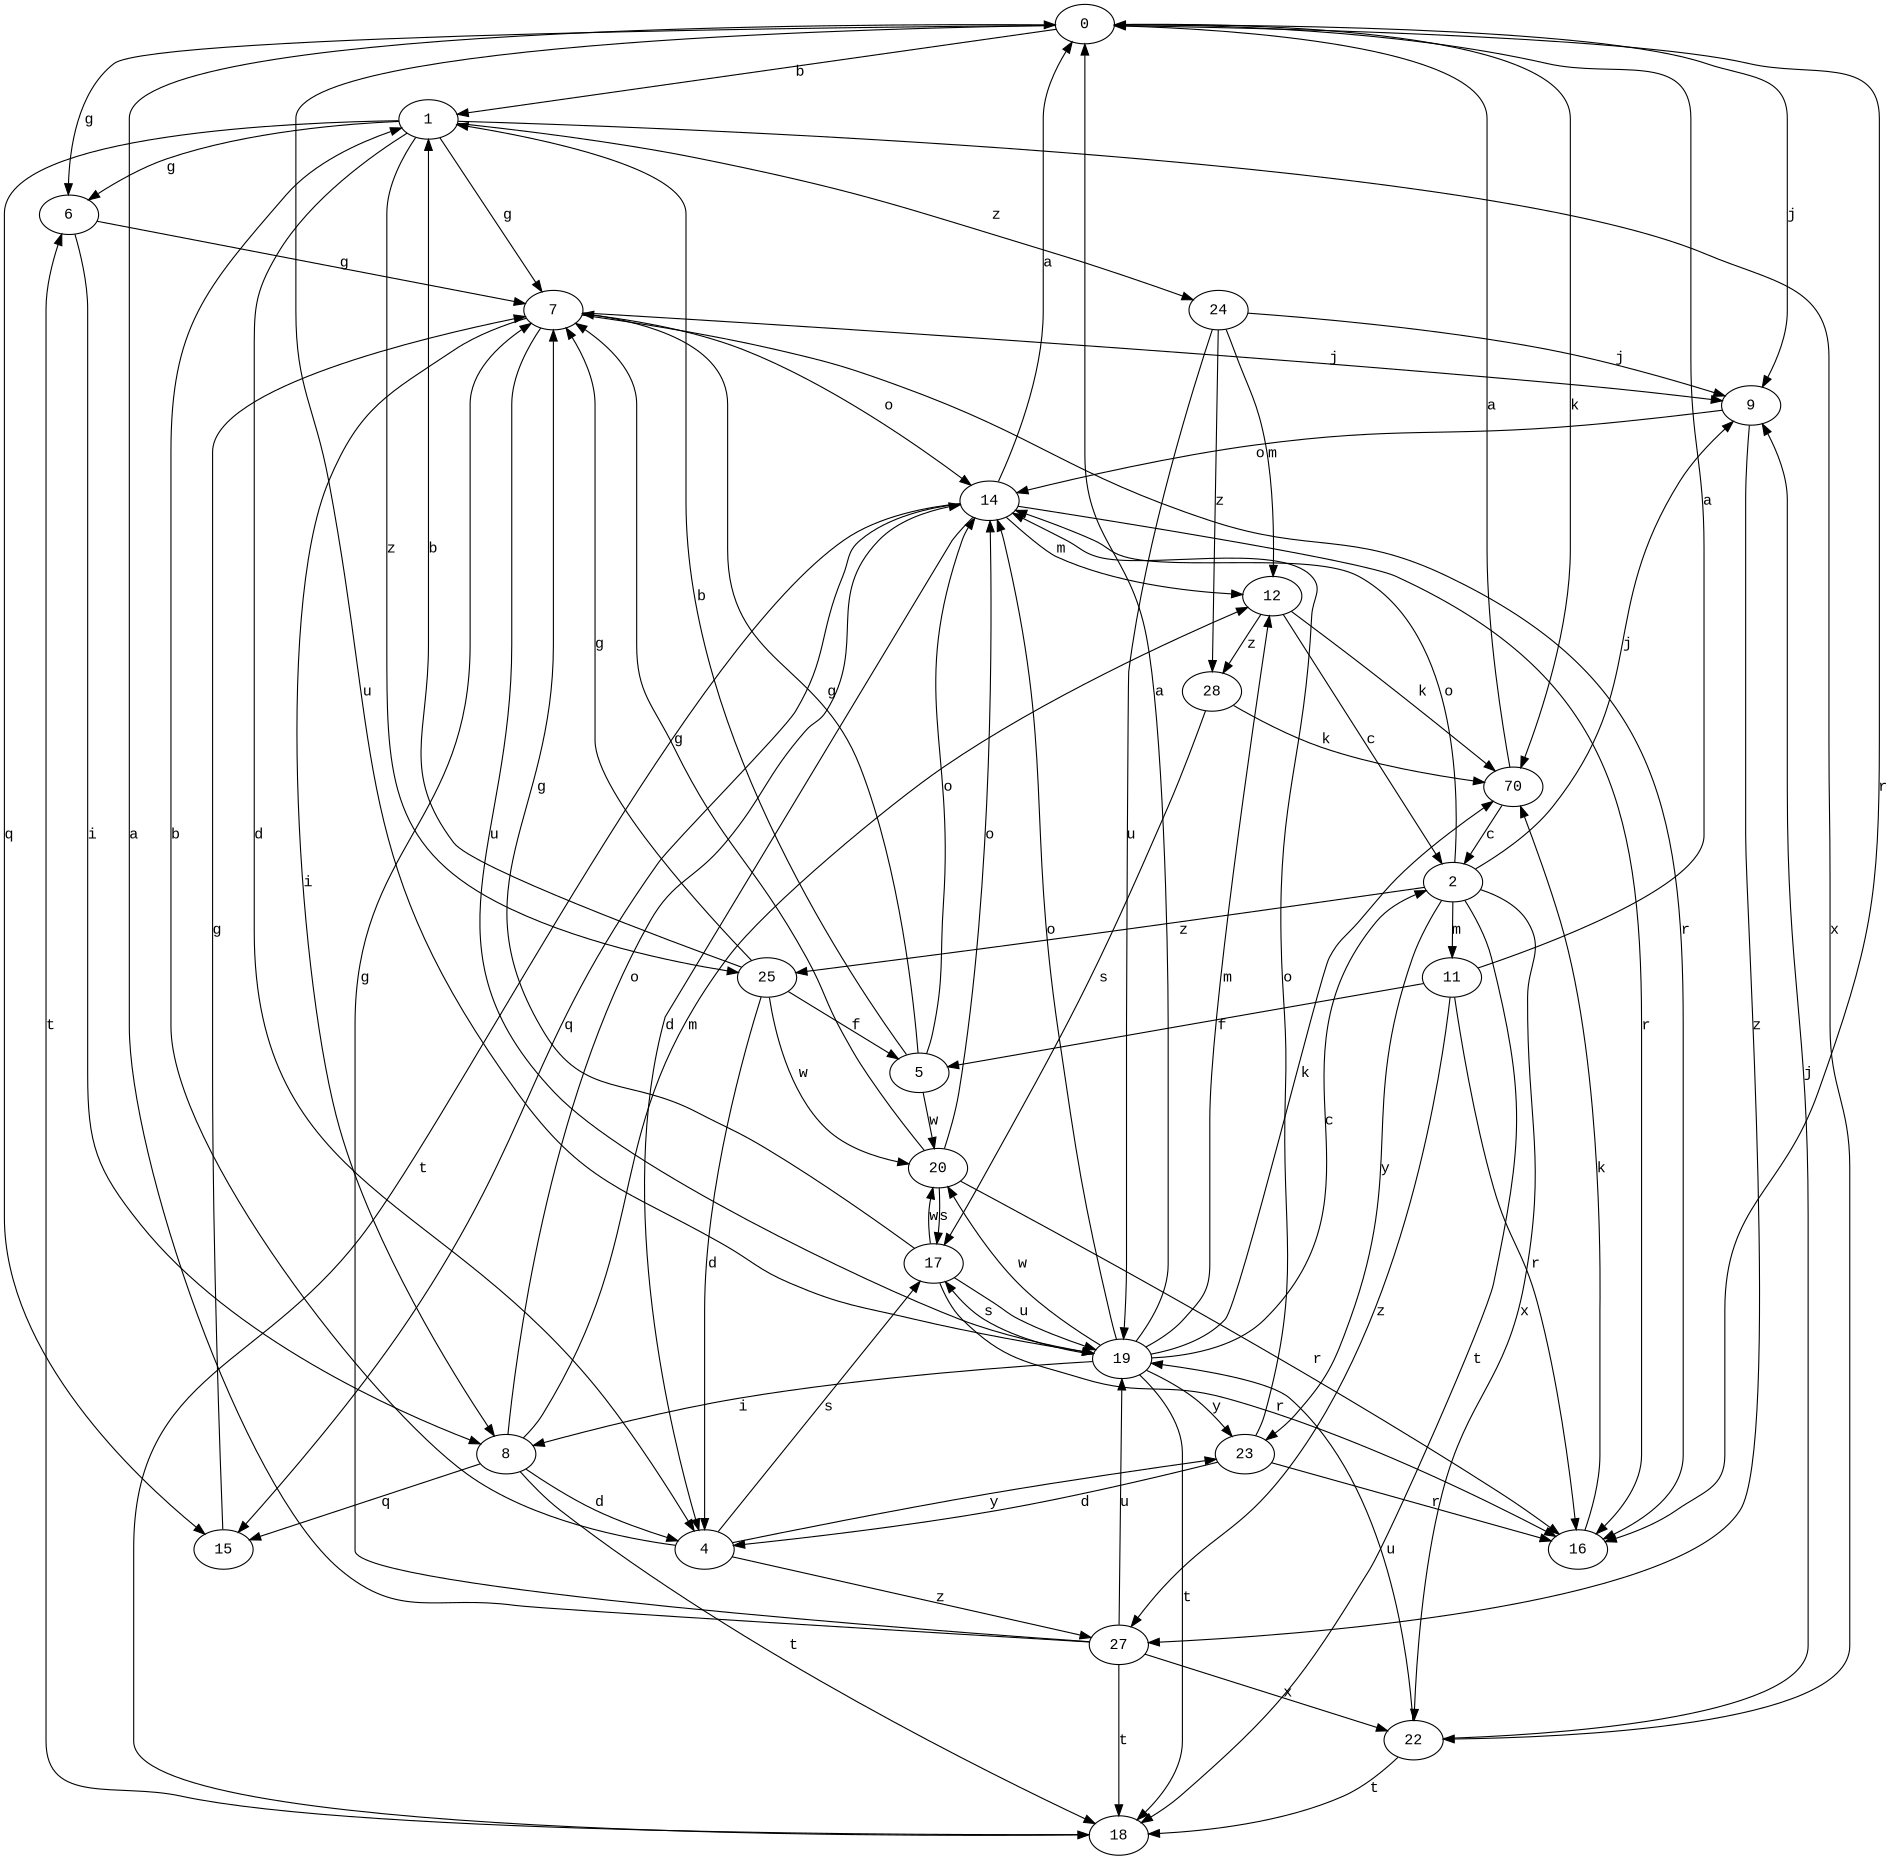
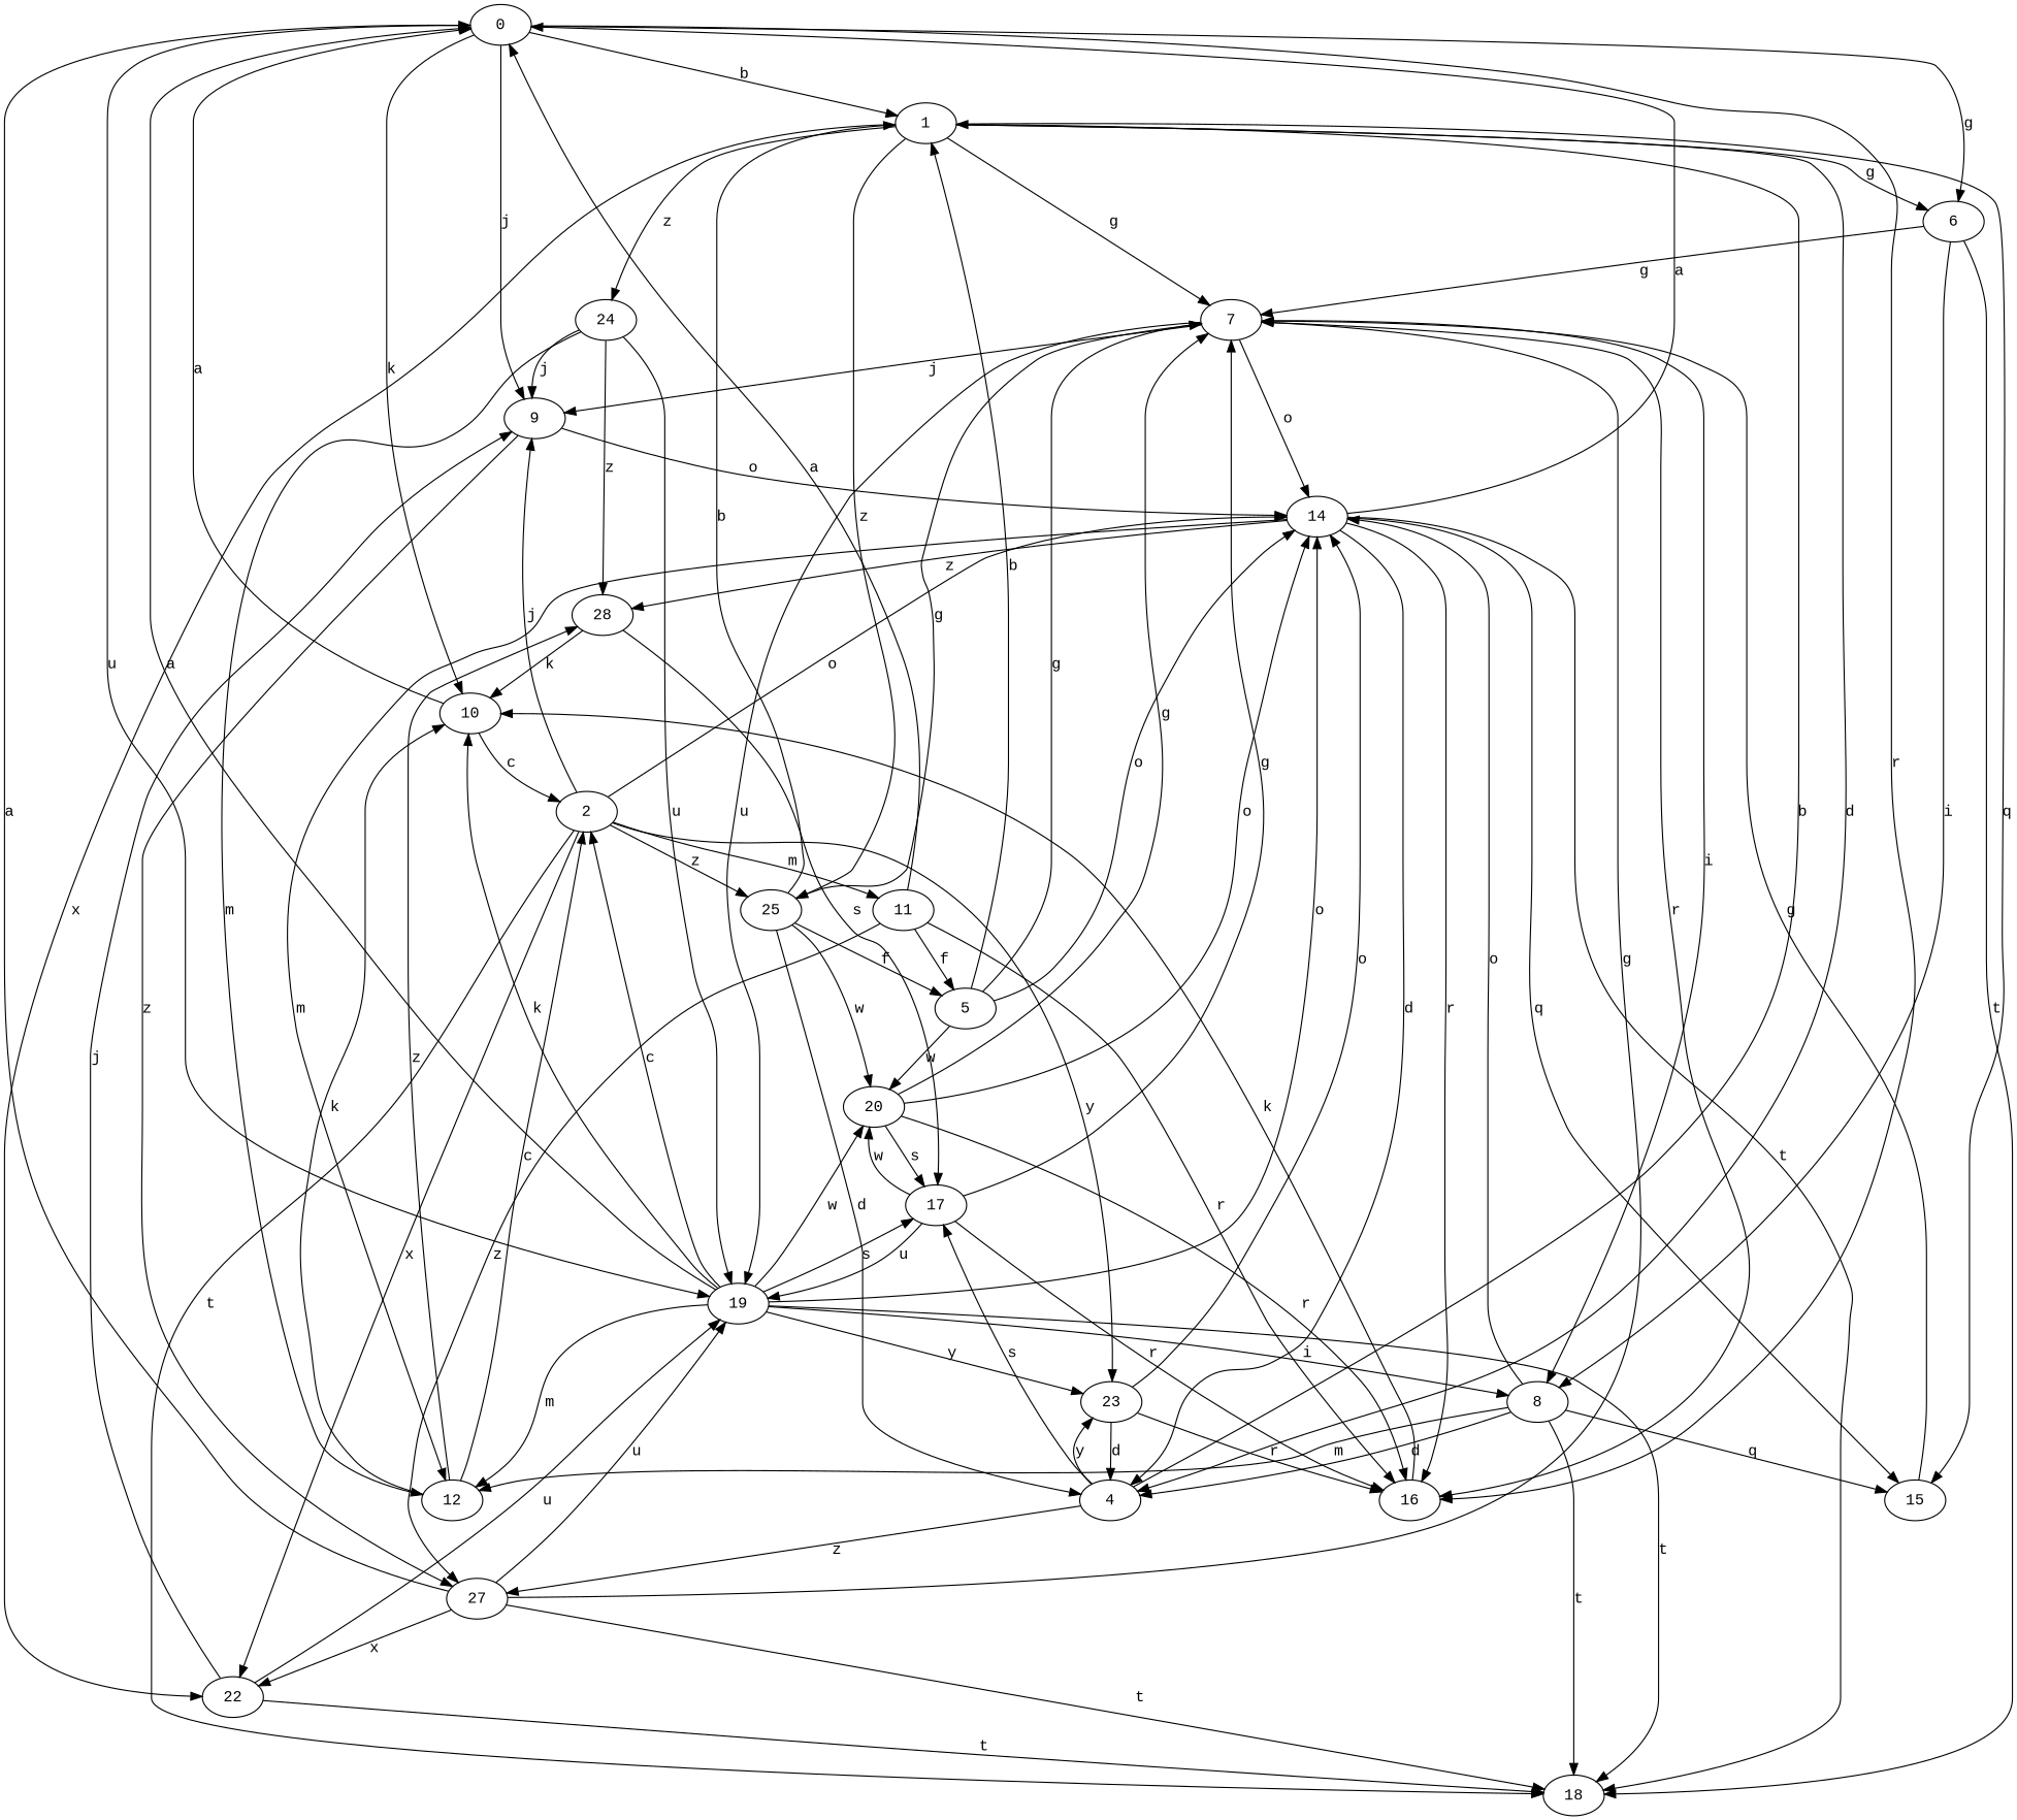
  strict digraph {
    fontname="Liberation Mono"
    node [fontname="Liberation Mono"]
    edge [fontname="Liberation Mono"]
    0
    1
    6
    9
-   10 [label=70]
+   10
    16
    19
    4
    7
    15
    22
    24
    25
    18
    8
    14
    27
    2
    23
    17
    20
    12
    28
    5
    11
    0 -> 1 [label=b]
    0 -> 6 [label=g]
    0 -> 9 [label=j]
    0 -> 10 [label=k]
    0 -> 16 [label=r]
    0 -> 19 [label=u]
    1 -> 6 [label=g]
    1 -> 4 [label=d]
    1 -> 7 [label=g]
    1 -> 15 [label=q]
    1 -> 22 [label=x]
    1 -> 24 [label=z]
    1 -> 25 [label=z]
    6 -> 7 [label=g]
-   18 -> 6 [label=t]
+   6 -> 18 [label=t]
    6 -> 8 [label=i]
    9 -> 14 [label=o]
    9 -> 27 [label=z]
    10 -> 0 [label=a]
    10 -> 2 [label=c]
    16 -> 10 [label=k]
    19 -> 0 [label=a]
    19 -> 10 [label=k]
    19 -> 18 [label=t]
    19 -> 8 [label=i]
    19 -> 14 [label=o]
    19 -> 2 [label=c]
    19 -> 23 [label=y]
    19 -> 17 [label=s]
    19 -> 20 [label=w]
    19 -> 12 [label=m]
    4 -> 1 [label=b]
    4 -> 27 [label=z]
    4 -> 23 [label=y]
    4 -> 17 [label=s]
    7 -> 9 [label=j]
    7 -> 16 [label=r]
    7 -> 19 [label=u]
    7 -> 8 [label=i]
    7 -> 14 [label=o]
    15 -> 7 [label=g]
    22 -> 9 [label=j]
    22 -> 19 [label=u]
    22 -> 18 [label=t]
    24 -> 9 [label=j]
    24 -> 19 [label=u]
    24 -> 12 [label=m]
    24 -> 28 [label=z]
    25 -> 1 [label=b]
    25 -> 4 [label=d]
    25 -> 7 [label=g]
    25 -> 20 [label=w]
    25 -> 5 [label=f]
    8 -> 4 [label=d]
    8 -> 15 [label=q]
    8 -> 18 [label=t]
    8 -> 14 [label=o]
    8 -> 12 [label=m]
    14 -> 0 [label=a]
    14 -> 16 [label=r]
    14 -> 4 [label=d]
    14 -> 15 [label=q]
    14 -> 18 [label=t]
    14 -> 12 [label=m]
+   14 -> 28 [label=z]
    27 -> 0 [label=a]
    27 -> 19 [label=u]
    27 -> 7 [label=g]
    27 -> 22 [label=x]
    27 -> 18 [label=t]
    2 -> 9 [label=j]
    2 -> 22 [label=x]
    2 -> 25 [label=z]
    2 -> 18 [label=t]
    2 -> 14 [label=o]
    2 -> 23 [label=y]
    2 -> 11 [label=m]
    23 -> 16 [label=r]
    23 -> 4 [label=d]
    23 -> 14 [label=o]
    17 -> 16 [label=r]
    17 -> 19 [label=u]
    17 -> 7 [label=g]
    17 -> 20 [label=w]
    20 -> 16 [label=r]
    20 -> 7 [label=g]
    20 -> 14 [label=o]
    20 -> 17 [label=s]
    12 -> 10 [label=k]
    12 -> 2 [label=c]
    12 -> 28 [label=z]
    28 -> 10 [label=k]
    28 -> 17 [label=s]
    5 -> 1 [label=b]
    5 -> 7 [label=g]
    5 -> 14 [label=o]
    5 -> 20 [label=w]
    11 -> 0 [label=a]
    11 -> 16 [label=r]
    11 -> 27 [label=z]
    11 -> 5 [label=f]
  }
